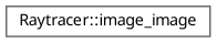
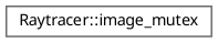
  digraph {
    rankdir=TB
    fontname="Noto Sans"
-   n1 [color=grey40 fillcolor=white fontname="Noto Sans" fontsize=10 height=0.2 label="Raytracer::image_image" shape=box style=filled width=0.4]
+   n1 [color=grey40 fillcolor=white fontname="Noto Sans" fontsize=10 height=0.2 label="Raytracer::image_mutex" shape=box style=filled width=0.4]
  }
